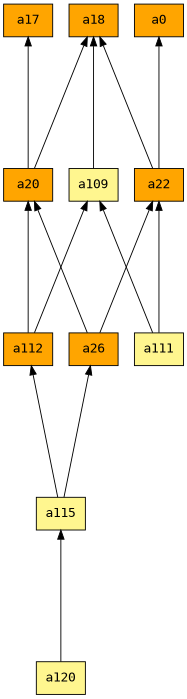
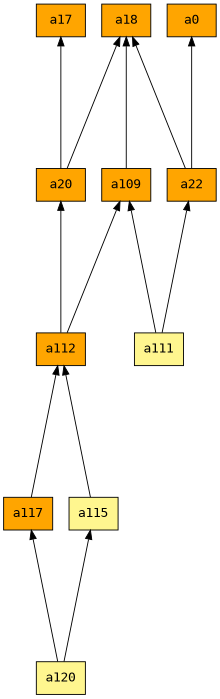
  digraph {
    fontname="DejaVu Sans Mono"
    rankdir=BT
    ranksep=2.0
    node [fillcolor=orange fontname="DejaVu Sans Mono" shape=record style=filled]
    edge [fontname="DejaVu Sans Mono"]
    n1 [fillcolor=khaki1 label="{a120}"]
+   n2 [label="{a117}"]
    n3 [fillcolor=khaki1 label="{a115}"]
    n4 [label="{a112}"]
-   n5 [label="{a26}"]
    n6 [label="{a20}"]
    n7 [label="{a17}"]
    n8 [label="{a18}"]
    n9 [label="{a22}"]
    n10 [label="{a0}"]
-   n11 [fillcolor=khaki1 label="{a109}"]
+   n11 [label="{a109}"]
    n12 [fillcolor=khaki1 label="{a111}"]
+   n1 -> n2
    n1 -> n3
+   n2 -> n4
    n3 -> n4
-   n3 -> n5
    n4 -> n6
    n4 -> n11
-   n5 -> n6
-   n5 -> n9
    n6 -> n7
    n6 -> n8
    n9 -> n8
    n9 -> n10
    n11 -> n8
    n12 -> n9
    n12 -> n11
  }
